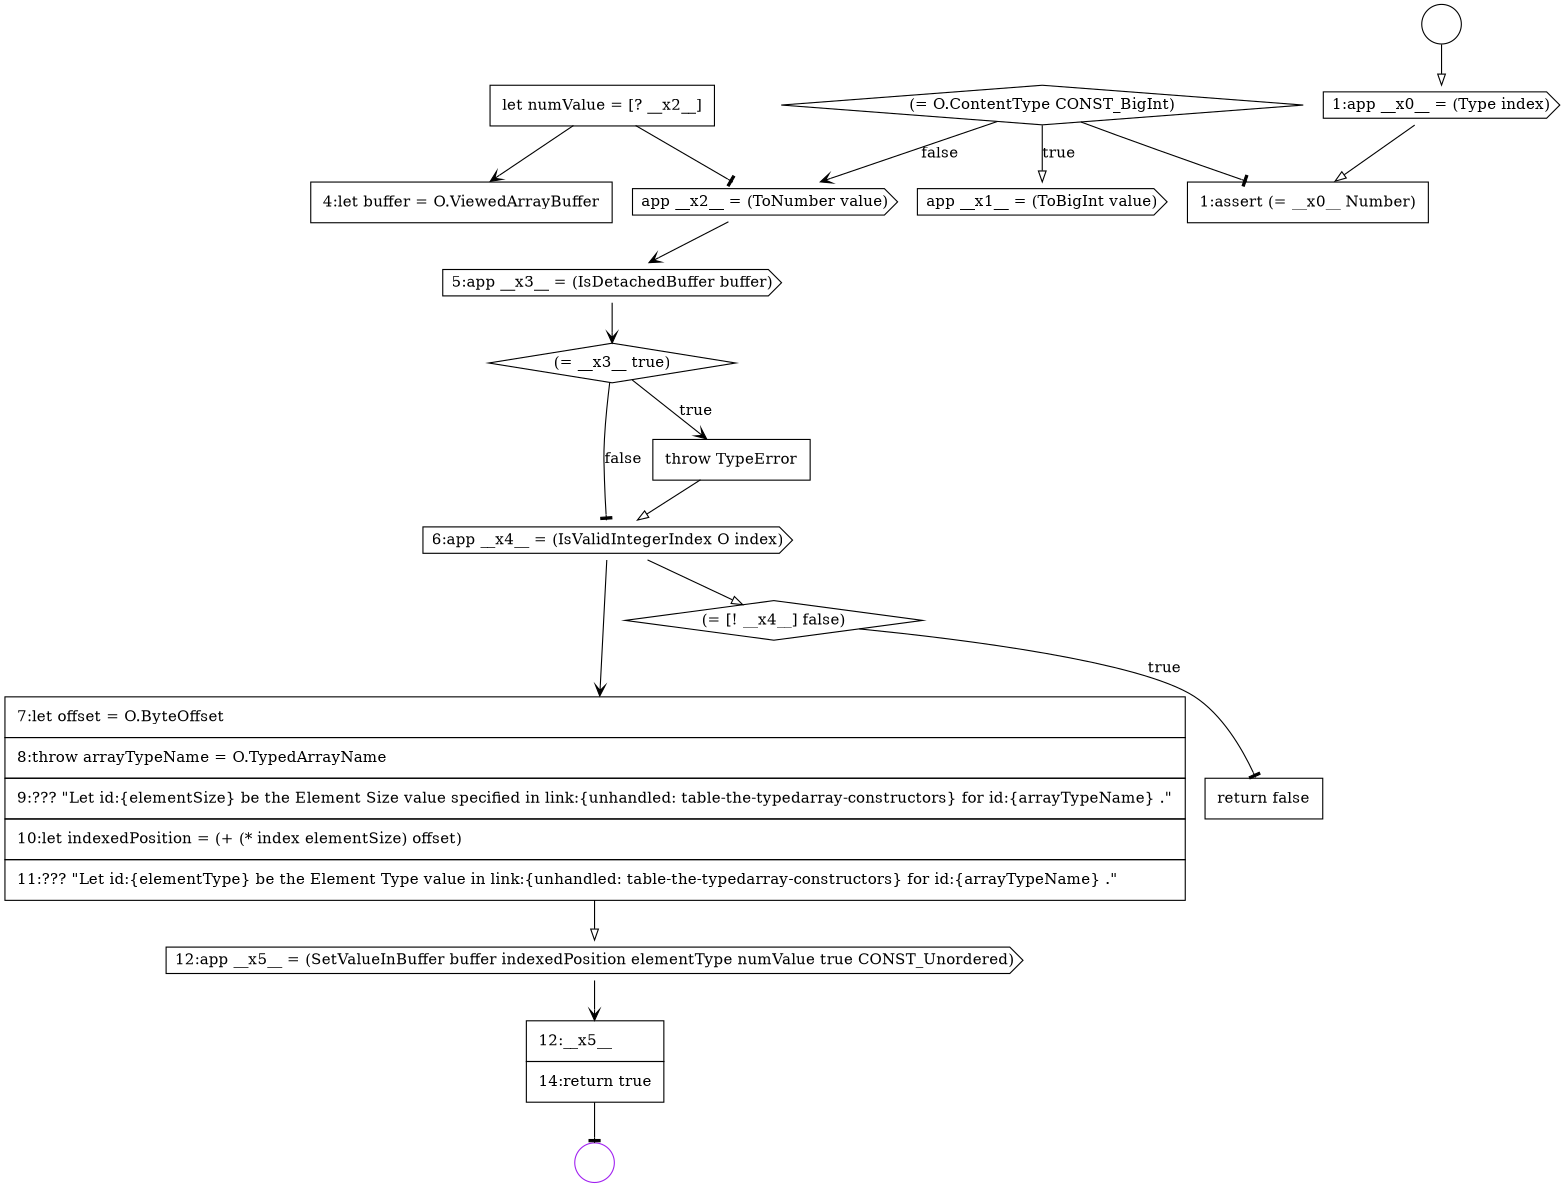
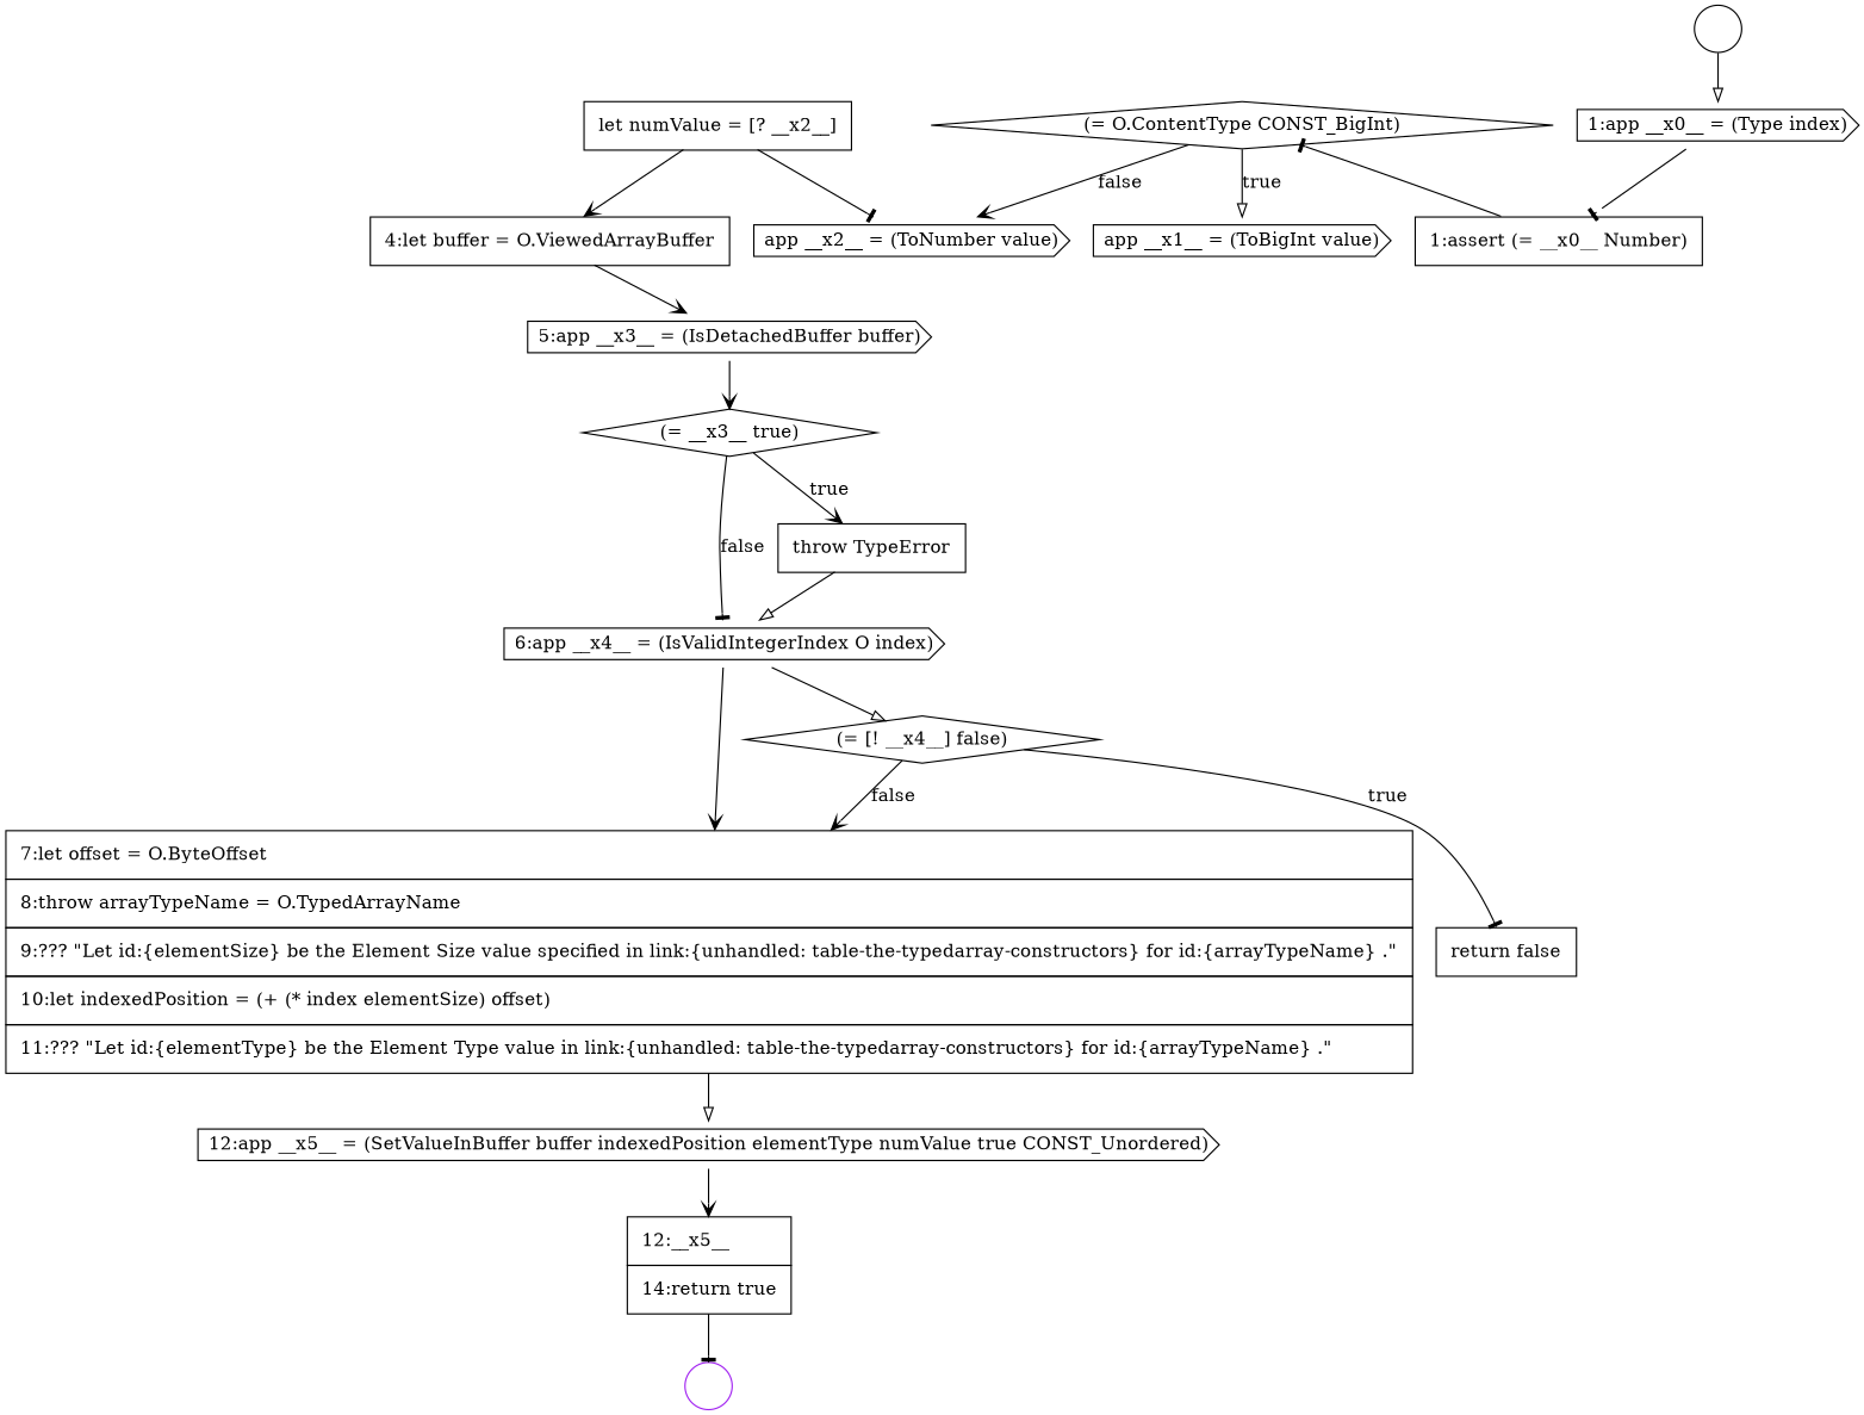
  digraph {
    node [color=black fillcolor=white shape=none style=filled]
    edge [arrowhead=vee color=black]
    n1 [label=<<font color="black">5:app __x3__ = (IsDetachedBuffer buffer)</font>> shape=cds]
    n2 [label=<<font color="black">(= __x3__ true)</font>> shape=diamond]
    n3 [label=<<font color="black">     <table border="0" cellborder="1" cellspacing="0" cellpadding="10">       <tr><td align="left">throw TypeError</td></tr>     </table>   </font>> margin=0]
    n4 [label=<<font color="black">6:app __x4__ = (IsValidIntegerIndex O index)</font>> shape=cds]
    n5 [color=purple label=" " shape=circle]
    n6 [label=<<font color="black">     <table border="0" cellborder="1" cellspacing="0" cellpadding="10">       <tr><td align="left">4:let buffer = O.ViewedArrayBuffer</td></tr>     </table>   </font>> margin=0]
    n7 [label=<<font color="black">     <table border="0" cellborder="1" cellspacing="0" cellpadding="10">       <tr><td align="left">12:__x5__</td></tr>       <tr><td align="left">14:return true</td></tr>     </table>   </font>> margin=0]
    n8 [label=<<font color="black">     <table border="0" cellborder="1" cellspacing="0" cellpadding="10">       <tr><td align="left">1:assert (= __x0__ Number)</td></tr>     </table>   </font>> margin=0]
    n9 [label=<<font color="black">(= O.ContentType CONST_BigInt)</font>> shape=diamond]
    n10 [label=<<font color="black">app __x2__ = (ToNumber value)</font>> shape=cds]
    n11 [label=<<font color="black">app __x1__ = (ToBigInt value)</font>> shape=cds]
    n12 [label=" " shape=circle]
    n13 [label=<<font color="black">1:app __x0__ = (Type index)</font>> shape=cds]
    n14 [label=<<font color="black">     <table border="0" cellborder="1" cellspacing="0" cellpadding="10">       <tr><td align="left">7:let offset = O.ByteOffset</td></tr>       <tr><td align="left">8:throw arrayTypeName = O.TypedArrayName</td></tr>       <tr><td align="left">9:??? &quot;Let id:{elementSize} be the Element Size value specified in link:{unhandled: table-the-typedarray-constructors} for id:{arrayTypeName} .&quot;</td></tr>       <tr><td align="left">10:let indexedPosition = (+ (* index elementSize) offset)</td></tr>       <tr><td align="left">11:??? &quot;Let id:{elementType} be the Element Type value in link:{unhandled: table-the-typedarray-constructors} for id:{arrayTypeName} .&quot;</td></tr>     </table>   </font>> margin=0]
    n15 [label=<<font color="black">(= [! __x4__] false)</font>> shape=diamond]
    n16 [label=<<font color="black">12:app __x5__ = (SetValueInBuffer buffer indexedPosition elementType numValue true CONST_Unordered)</font>> shape=cds]
    n17 [label=<<font color="black">     <table border="0" cellborder="1" cellspacing="0" cellpadding="10">       <tr><td align="left">let numValue = [? __x2__]</td></tr>     </table>   </font>> margin=0]
    n18 [label=<<font color="black">     <table border="0" cellborder="1" cellspacing="0" cellpadding="10">       <tr><td align="left">return false</td></tr>     </table>   </font>> margin=0]
    n1 -> n2
    n2 -> n3 [label=<<font color="black">true</font>>]
    n2 -> n4 [arrowhead=tee label=<<font color="black">false</font>>]
    n3 -> n4 [arrowhead=onormal]
    n4 -> n14
    n4 -> n15 [arrowhead=onormal]
-   n10 -> n1
+   n6 -> n1
    n7 -> n5 [arrowhead=tee]
-   n9 -> n8 [arrowhead=tee]
+   n8 -> n9 [arrowhead=tee]
    n9 -> n10 [label=<<font color="black">false</font>>]
    n9 -> n11 [arrowhead=onormal label=<<font color="black">true</font>>]
    n12 -> n13 [arrowhead=onormal]
-   n13 -> n8 [arrowhead=onormal]
+   n13 -> n8 [arrowhead=tee]
    n14 -> n16 [arrowhead=onormal]
+   n15 -> n14 [label=<<font color="black">false</font>>]
    n15 -> n18 [arrowhead=tee label=<<font color="black">true</font>>]
    n16 -> n7
    n17 -> n6
    n17 -> n10 [arrowhead=tee]
  }
